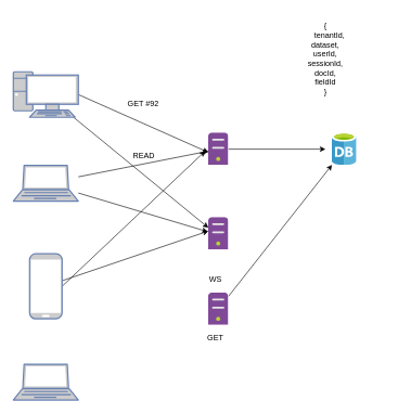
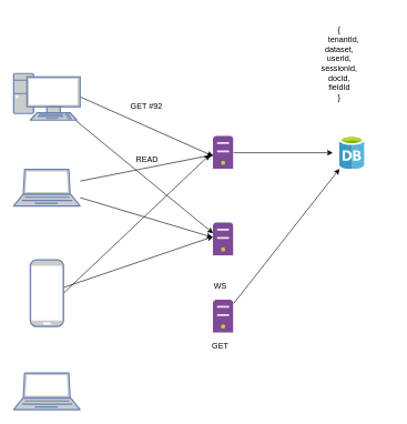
  <mxCell id="0" />
  <mxCell id="1" parent="0" />
  <mxCell id="2" value="" style="aspect=fixed;html=1;points=[];align=center;image;fontSize=12;image=img/lib/mscae/Database_General.svg;" vertex="1" parent="1"><mxGeometry x="510" y="204" width="38" height="50" as="geometry" /></mxCell>
  <mxCell id="3" style="edgeStyle=none;rounded=0;orthogonalLoop=1;jettySize=auto;html=1;" edge="1" parent="1" source="4"><mxGeometry relative="1" as="geometry"><mxPoint x="500" y="229" as="targetPoint" /></mxGeometry></mxCell>
  <mxCell id="4" value="" style="aspect=fixed;html=1;points=[];align=center;image;fontSize=12;image=img/lib/mscae/Non_Azure_Machine.svg;" vertex="1" parent="1"><mxGeometry x="320" y="204" width="31" height="50" as="geometry" /></mxCell>
  <mxCell id="5" style="rounded=0;orthogonalLoop=1;jettySize=auto;html=1;exitX=1;exitY=0.5;exitDx=0;exitDy=0;exitPerimeter=0;entryX=0;entryY=0.6;entryDx=0;entryDy=0;entryPerimeter=0;" edge="1" parent="1" source="7" target="4"><mxGeometry relative="1" as="geometry" /></mxCell>
  <mxCell id="6" style="edgeStyle=none;rounded=0;orthogonalLoop=1;jettySize=auto;html=1;" edge="1" parent="1" source="7"><mxGeometry relative="1" as="geometry"><mxPoint x="320" y="350" as="targetPoint" /></mxGeometry></mxCell>
  <mxCell id="7" value="" style="fontColor=#0066CC;verticalAlign=top;verticalLabelPosition=bottom;labelPosition=center;align=center;html=1;outlineConnect=0;fillColor=#CCCCCC;strokeColor=#6881B3;gradientColor=none;gradientDirection=north;strokeWidth=2;shape=mxgraph.networks.pc;" vertex="1" parent="1"><mxGeometry x="20" y="110" width="100" height="70" as="geometry" /></mxCell>
  <mxCell id="8" style="rounded=0;orthogonalLoop=1;jettySize=auto;html=1;" edge="1" parent="1" source="10" target="4"><mxGeometry relative="1" as="geometry" /></mxCell>
  <mxCell id="9" style="edgeStyle=none;rounded=0;orthogonalLoop=1;jettySize=auto;html=1;entryX=-0.032;entryY=0.44;entryDx=0;entryDy=0;entryPerimeter=0;" edge="1" parent="1" source="10" target="16"><mxGeometry relative="1" as="geometry" /></mxCell>
  <mxCell id="10" value="" style="fontColor=#0066CC;verticalAlign=top;verticalLabelPosition=bottom;labelPosition=center;align=center;html=1;outlineConnect=0;fillColor=#CCCCCC;strokeColor=#6881B3;gradientColor=none;gradientDirection=north;strokeWidth=2;shape=mxgraph.networks.laptop;" vertex="1" parent="1"><mxGeometry x="20" y="254" width="100" height="55" as="geometry" /></mxCell>
  <mxCell id="11" style="edgeStyle=none;rounded=0;orthogonalLoop=1;jettySize=auto;html=1;exitX=1;exitY=0.5;exitDx=0;exitDy=0;exitPerimeter=0;entryX=-0.161;entryY=0.56;entryDx=0;entryDy=0;entryPerimeter=0;" edge="1" parent="1" source="13" target="4"><mxGeometry relative="1" as="geometry" /></mxCell>
  <mxCell id="12" style="edgeStyle=none;rounded=0;orthogonalLoop=1;jettySize=auto;html=1;entryX=0;entryY=0.42;entryDx=0;entryDy=0;entryPerimeter=0;" edge="1" parent="1" source="13" target="16"><mxGeometry relative="1" as="geometry" /></mxCell>
  <mxCell id="13" value="" style="fontColor=#0066CC;verticalAlign=top;verticalLabelPosition=bottom;labelPosition=center;align=center;html=1;outlineConnect=0;fillColor=#CCCCCC;strokeColor=#6881B3;gradientColor=none;gradientDirection=north;strokeWidth=2;shape=mxgraph.networks.mobile;" vertex="1" parent="1"><mxGeometry x="45" y="390" width="50" height="100" as="geometry" /></mxCell>
  <mxCell id="14" value="READ" style="text;html=1;strokeColor=none;fillColor=none;align=center;verticalAlign=middle;whiteSpace=wrap;rounded=0;" vertex="1" parent="1"><mxGeometry x="200.5" y="230" width="40" height="20" as="geometry" /></mxCell>
  <mxCell id="15" value="GET #92" style="text;html=1;strokeColor=none;fillColor=none;align=center;verticalAlign=middle;whiteSpace=wrap;rounded=0;" vertex="1" parent="1"><mxGeometry x="190" y="150" width="60" height="20" as="geometry" /></mxCell>
  <mxCell id="16" value="" style="aspect=fixed;html=1;points=[];align=center;image;fontSize=12;image=img/lib/mscae/Non_Azure_Machine.svg;" vertex="1" parent="1"><mxGeometry x="320" y="334" width="31" height="50" as="geometry" /></mxCell>
  <mxCell id="17" value="WS" style="text;html=1;strokeColor=none;fillColor=none;align=center;verticalAlign=middle;whiteSpace=wrap;rounded=0;" vertex="1" parent="1"><mxGeometry x="310.5" y="420" width="40" height="20" as="geometry" /></mxCell>
  <mxCell id="18" style="edgeStyle=none;rounded=0;orthogonalLoop=1;jettySize=auto;html=1;" edge="1" parent="1" source="19" target="2"><mxGeometry relative="1" as="geometry" /></mxCell>
  <mxCell id="19" value="" style="aspect=fixed;html=1;points=[];align=center;image;fontSize=12;image=img/lib/mscae/Non_Azure_Machine.svg;" vertex="1" parent="1"><mxGeometry x="320" y="450" width="31" height="50" as="geometry" /></mxCell>
  <mxCell id="20" value="GET" style="text;html=1;strokeColor=none;fillColor=none;align=center;verticalAlign=middle;whiteSpace=wrap;rounded=0;" vertex="1" parent="1"><mxGeometry x="311" y="510" width="40" height="20" as="geometry" /></mxCell>
- <mxCell id="21" value="{&lt;br&gt;&amp;nbsp; &amp;nbsp; tenantId,&lt;br&gt;dataset,&lt;br&gt;userId,&lt;br&gt;sessionId,&lt;br&gt;docId,&lt;br&gt;fieldId&lt;br&gt;}" style="text;html=1;strokeColor=none;fillColor=none;align=center;verticalAlign=middle;whiteSpace=wrap;rounded=0;" vertex="1" parent="1"><mxGeometry x="410" y="20" width="180" height="140" as="geometry" /></mxCell>
+ <mxCell id="21" value="{&lt;br&gt;&amp;nbsp; &amp;nbsp; tenantId,&lt;br&gt;dataset,&lt;br&gt;userId,&lt;br&gt;sessionId,&lt;br&gt;docId,&lt;br&gt;fieldId&lt;br&gt;}" style="text;html=1;strokeColor=none;fillColor=none;align=center;verticalAlign=middle;whiteSpace=wrap;rounded=0;" vertex="1" parent="1"><mxGeometry x="420" y="25" width="180" height="140" as="geometry" /></mxCell>
  <mxCell id="22" value="" style="fontColor=#0066CC;verticalAlign=top;verticalLabelPosition=bottom;labelPosition=center;align=center;html=1;outlineConnect=0;fillColor=#CCCCCC;strokeColor=#6881B3;gradientColor=none;gradientDirection=north;strokeWidth=2;shape=mxgraph.networks.laptop;" vertex="1" parent="1"><mxGeometry x="20" y="560" width="100" height="55" as="geometry" /></mxCell>
